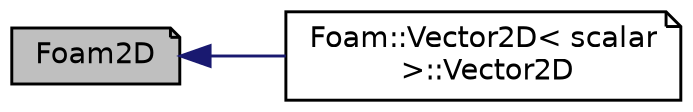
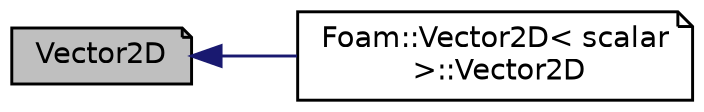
  digraph {
    rankdir=LR
    node [color=black fontname=Helvetica fontsize=10 shape=note]
-   n1 [fillcolor=grey75 fontcolor=black height=0.2 label=Foam2D style=filled width=0.4]
+   n1 [fillcolor=grey75 fontcolor=black height=0.2 label=Vector2D style=filled width=0.4]
    n2 [height=0.2 label="Foam::Vector2D\< scalar\l \>::Vector2D" width=0.4]
    n1 -> n2 [color=midnightblue dir=back fontname=Helvetica fontsize=10 labelfontname=Helvetica labelfontsize=10 style=solid]
  }
